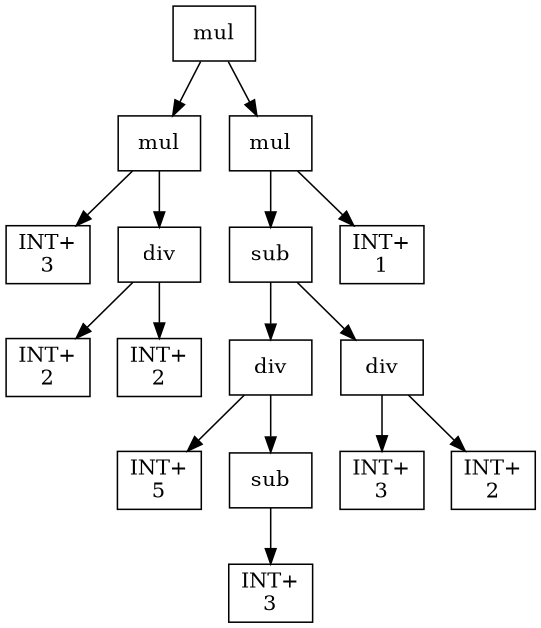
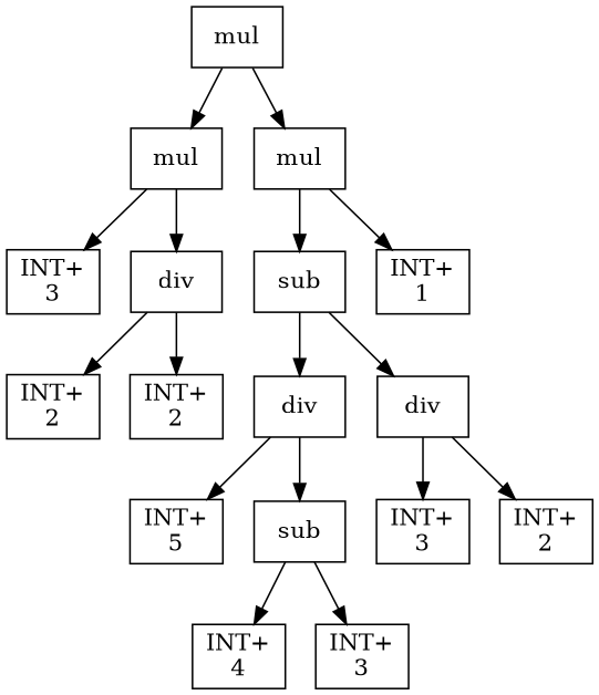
  digraph {
    node [shape=box]
    n1 [label=mul]
    n2 [label=mul]
    n3 [label=mul]
    n4 [label="INT+\n3"]
    n5 [label=div]
    n6 [label="INT+\n2"]
    n7 [label="INT+\n2"]
    n8 [label=sub]
    n9 [label="INT+\n1"]
    n10 [label=div]
    n11 [label=div]
    n12 [label="INT+\n5"]
    n13 [label=sub]
+   n14 [label="INT+\n4"]
    n15 [label="INT+\n3"]
    n16 [label="INT+\n3"]
    n17 [label="INT+\n2"]
    n1 -> n2
    n1 -> n3
    n2 -> n4
    n2 -> n5
    n3 -> n8
    n3 -> n9
    n5 -> n6
    n5 -> n7
    n8 -> n10
    n8 -> n11
    n10 -> n12
    n10 -> n13
    n11 -> n16
    n11 -> n17
+   n13 -> n14
    n13 -> n15
  }
